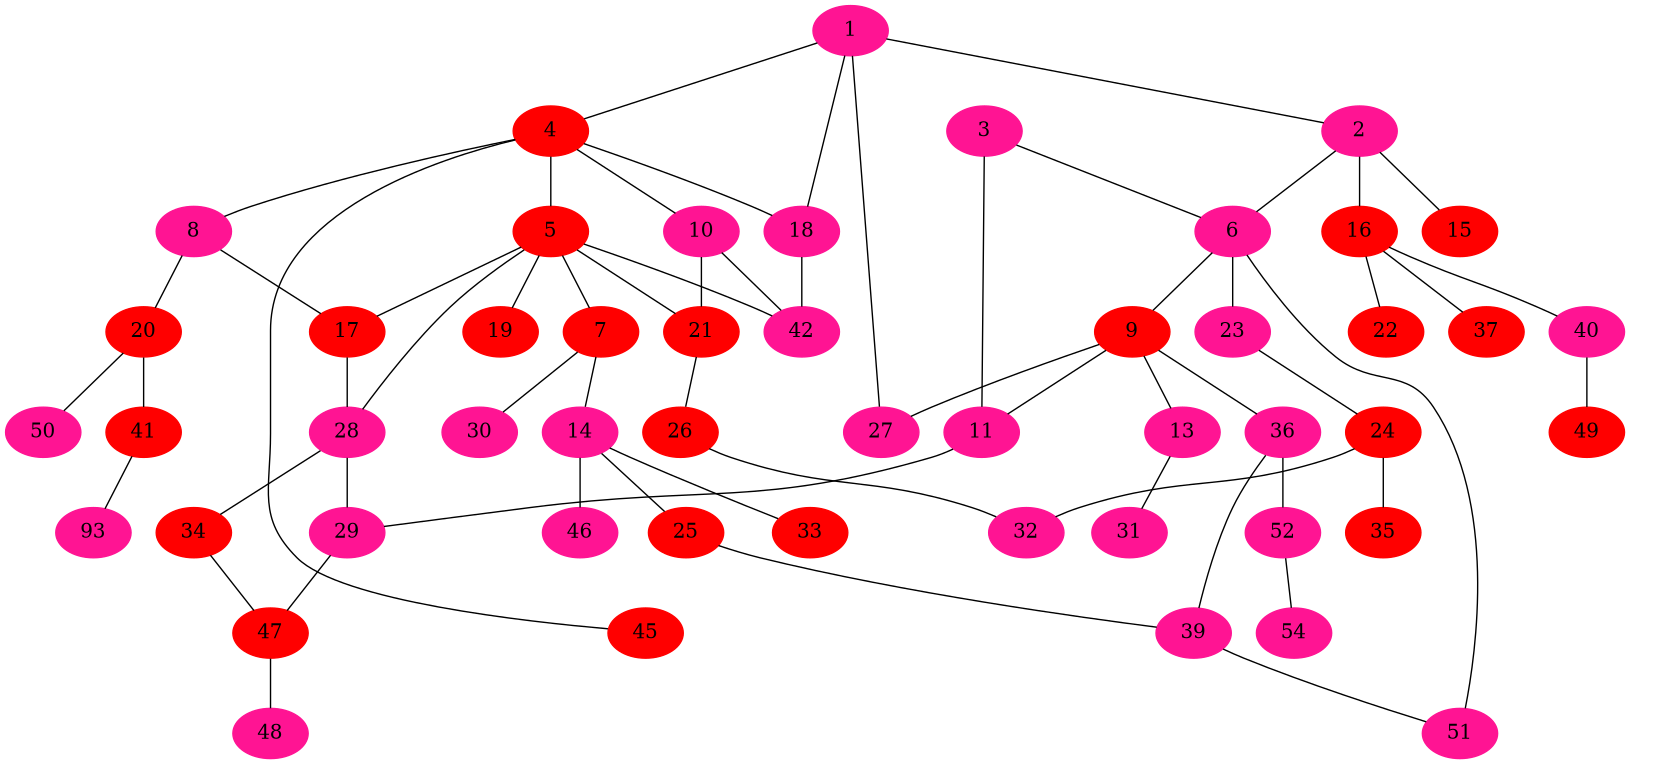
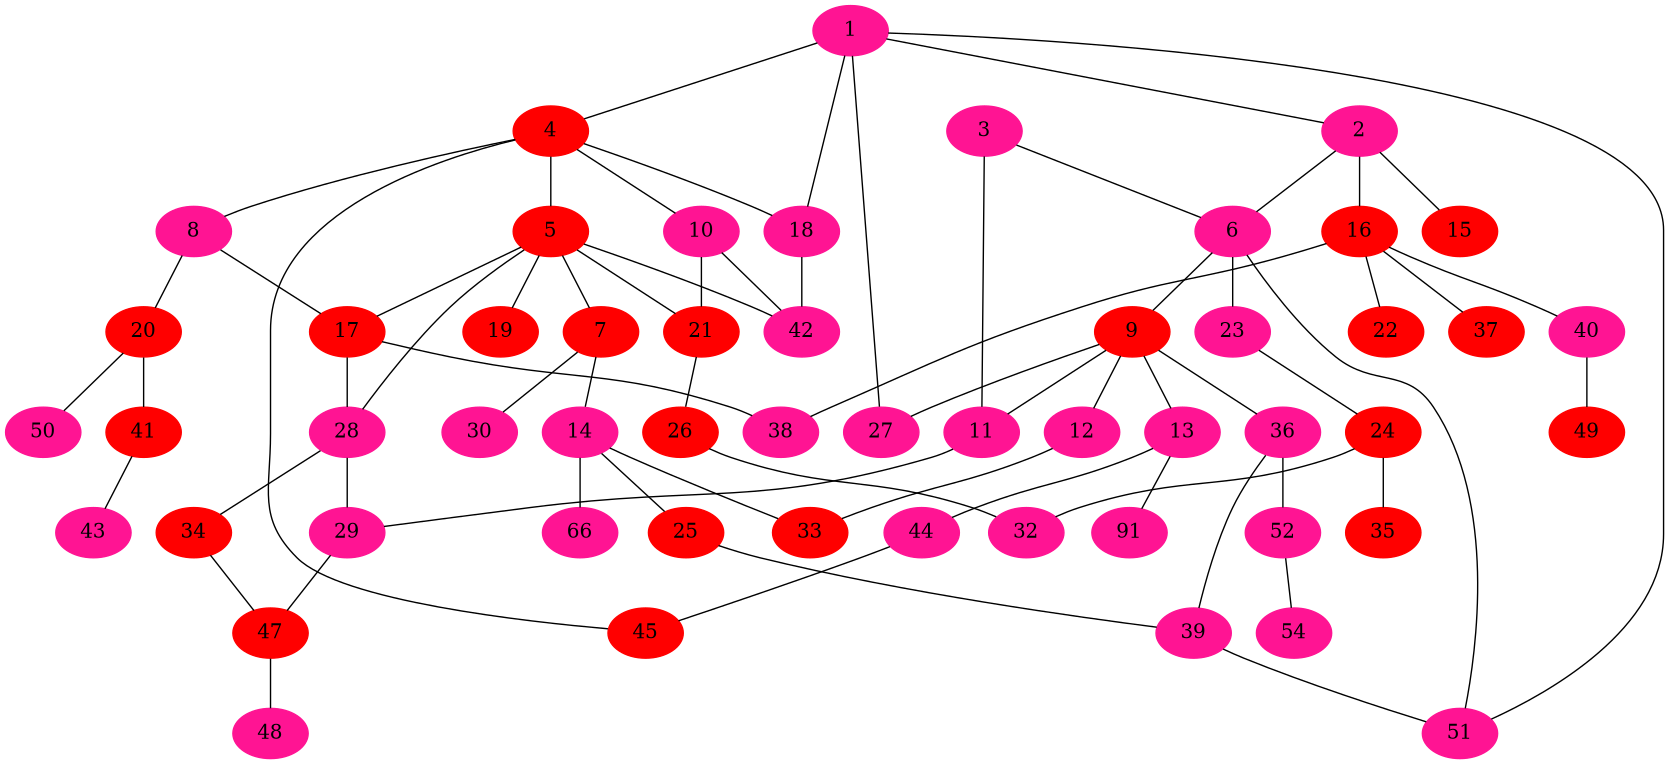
  graph {
    node [color=deeppink style=filled]
    edge [weight=1.0]
    1
    2
    4 [color=red]
    18
    27
    51
    6
    15 [color=red]
    16 [color=red]
    5 [color=red]
    8
    10
    45 [color=red]
    42
    3
    11
    9 [color=red]
    23
    22 [color=red]
    37 [color=red]
+   38
    40
    28
    29
    34 [color=red]
    7 [color=red]
    17 [color=red]
    19 [color=red]
    21 [color=red]
    20 [color=red]
    14
    30
    26 [color=red]
+   12
    13
    36
    24 [color=red]
    33 [color=red]
    25 [color=red]
-   46
+   46 [label=66]
    50
    41 [color=red]
-   31
+   31 [label=91]
+   44
    39
    52
    47 [color=red]
    49 [color=red]
-   43 [label=93]
+   43
    32
    35 [color=red]
    48
    n53 [label=54]
    1 -- 2
    1 -- 4
    1 -- 18 [weight=2.0]
    1 -- 27
+   1 -- 51
    2 -- 6
    2 -- 15
    2 -- 16 [weight=2.0]
    4 -- 18
    4 -- 5
    4 -- 8 [weight=2.0]
    4 -- 10
    4 -- 45
    18 -- 42
    6 -- 51
    6 -- 9
    6 -- 23
    16 -- 22
    16 -- 37
+   16 -- 38
    16 -- 40
    5 -- 42
    5 -- 28
    5 -- 7
    5 -- 17
    5 -- 19
    5 -- 21
    8 -- 17
    8 -- 20
    10 -- 42
    10 -- 21
    3 -- 6
    3 -- 11 [weight=2.0]
    11 -- 29
    9 -- 27
    9 -- 11
+   9 -- 12
    9 -- 13
    9 -- 36 [weight=2.0]
    23 -- 24
    40 -- 49
    28 -- 29
    28 -- 34
    29 -- 47
    34 -- 47
    7 -- 14 [weight=3.0]
    7 -- 30
+   17 -- 38
    17 -- 28
    21 -- 26
    20 -- 50
    20 -- 41
    14 -- 33
    14 -- 25
    14 -- 46
    26 -- 32
+   12 -- 33
    13 -- 31
+   13 -- 44
    36 -- 39
    36 -- 52
    24 -- 32
    24 -- 35
    25 -- 39
    41 -- 43
+   44 -- 45
    39 -- 51
    52 -- n53
    47 -- 48
  }
